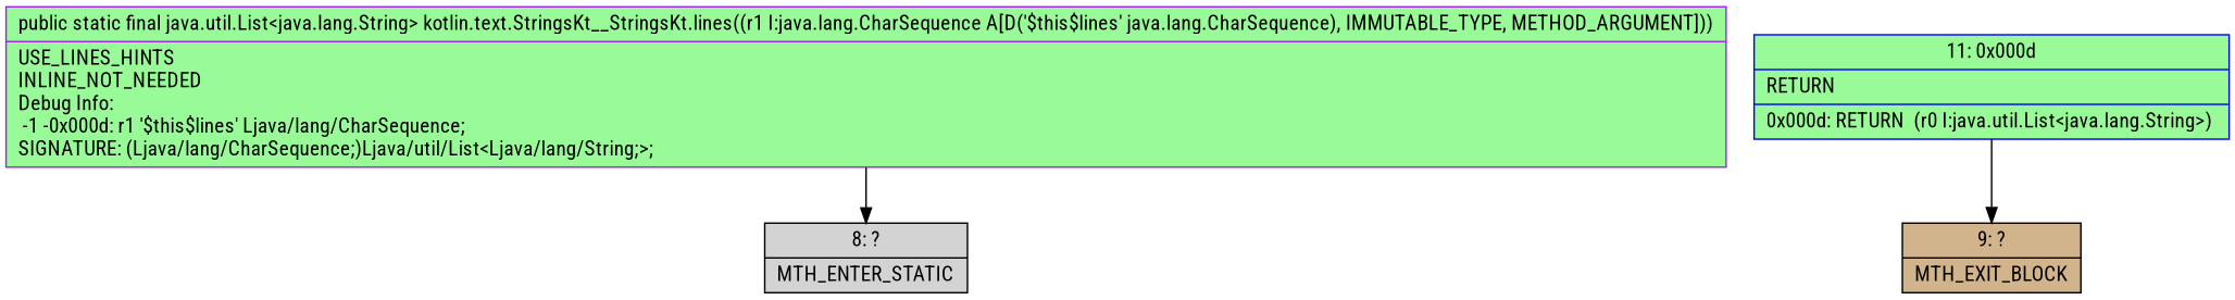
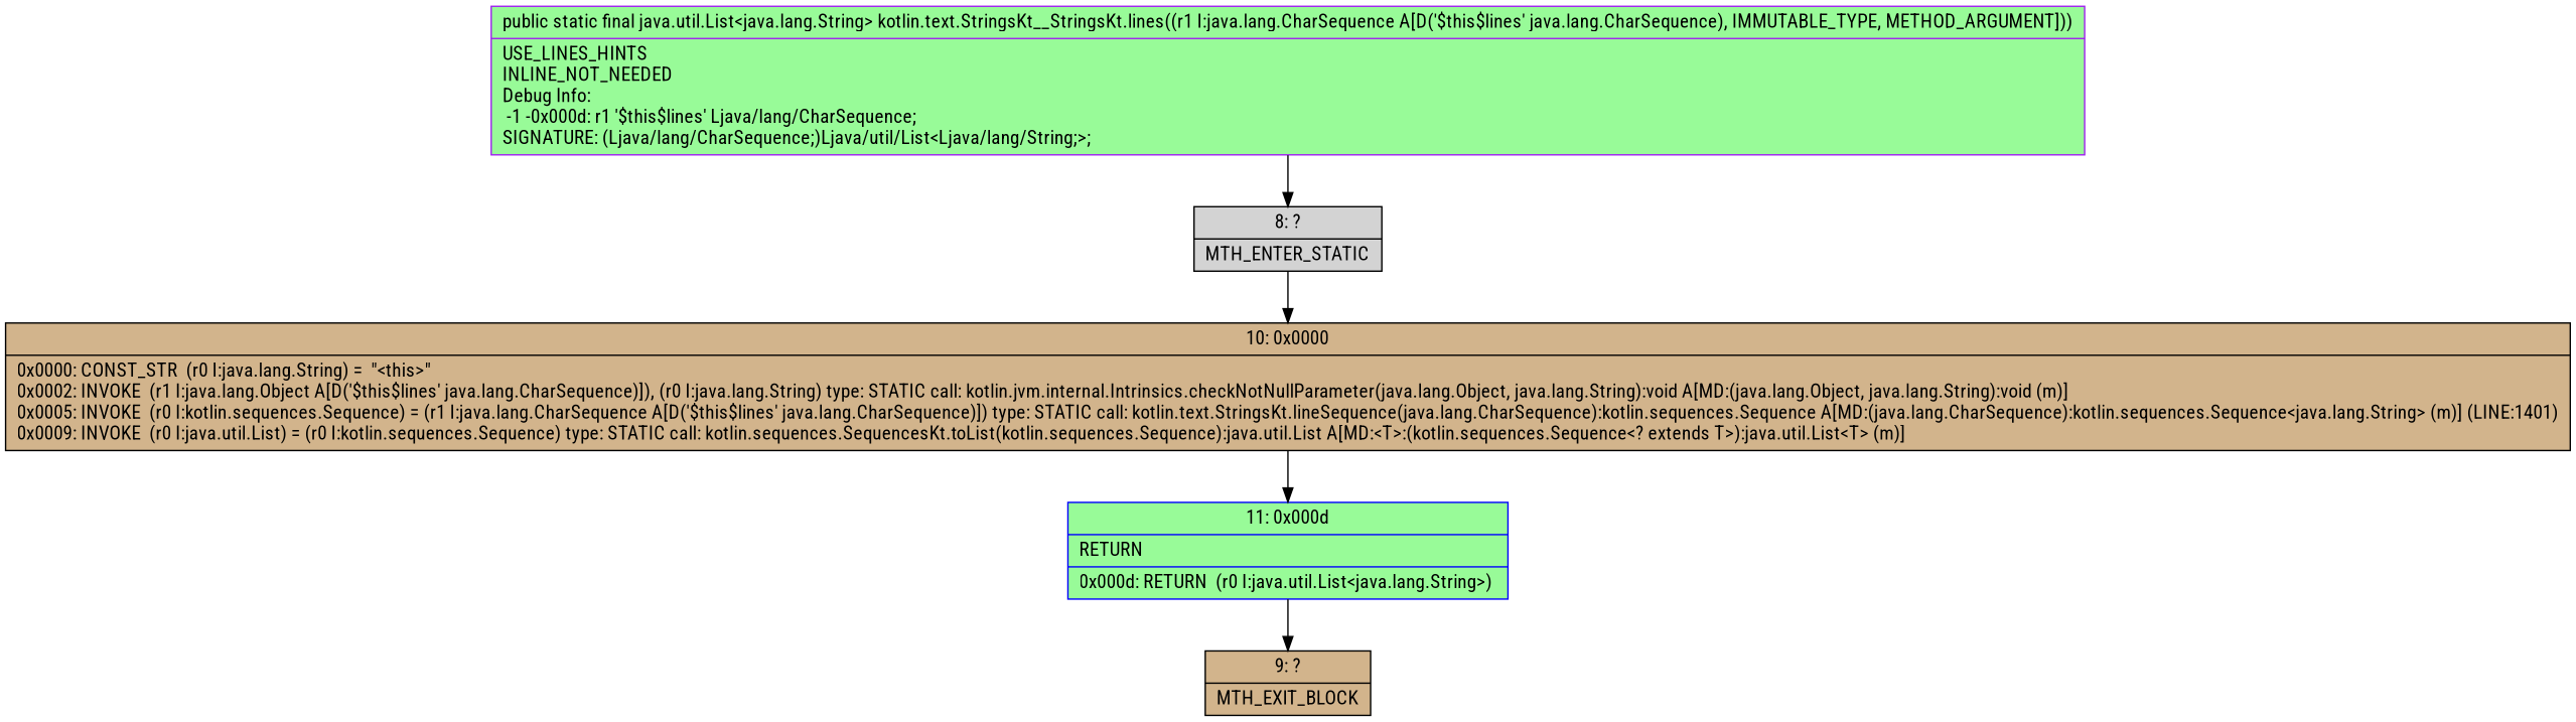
  digraph {
    fontname="Roboto Condensed"
    node [color=black fillcolor=tan fontname="Roboto Condensed" shape=record style=filled]
    edge [fontname="Roboto Condensed"]
    n1 [fillcolor=lightgrey label="{8\:\ ?|MTH_ENTER_STATIC\l}"]
+   n2 [label="{10\:\ 0x0000|0x0000: CONST_STR  (r0 I:java.lang.String) =  \"\<this\>\" \l0x0002: INVOKE  (r1 I:java.lang.Object A[D('$this$lines' java.lang.CharSequence)]), (r0 I:java.lang.String) type: STATIC call: kotlin.jvm.internal.Intrinsics.checkNotNullParameter(java.lang.Object, java.lang.String):void A[MD:(java.lang.Object, java.lang.String):void (m)]\l0x0005: INVOKE  (r0 I:kotlin.sequences.Sequence) = (r1 I:java.lang.CharSequence A[D('$this$lines' java.lang.CharSequence)]) type: STATIC call: kotlin.text.StringsKt.lineSequence(java.lang.CharSequence):kotlin.sequences.Sequence A[MD:(java.lang.CharSequence):kotlin.sequences.Sequence\<java.lang.String\> (m)] (LINE:1401)\l0x0009: INVOKE  (r0 I:java.util.List) = (r0 I:kotlin.sequences.Sequence) type: STATIC call: kotlin.sequences.SequencesKt.toList(kotlin.sequences.Sequence):java.util.List A[MD:\<T\>:(kotlin.sequences.Sequence\<? extends T\>):java.util.List\<T\> (m)]\l}"]
    n3 [color=blue fillcolor=palegreen label="{11\:\ 0x000d|RETURN\l|0x000d: RETURN  (r0 I:java.util.List\<java.lang.String\>) \l}"]
    n4 [label="{9\:\ ?|MTH_EXIT_BLOCK\l}"]
    n5 [color=purple fillcolor=palegreen label="{public static final java.util.List\<java.lang.String\> kotlin.text.StringsKt__StringsKt.lines((r1 I:java.lang.CharSequence A[D('$this$lines' java.lang.CharSequence), IMMUTABLE_TYPE, METHOD_ARGUMENT]))  | USE_LINES_HINTS\lINLINE_NOT_NEEDED\lDebug Info:\l  \-1 \-0x000d: r1 '$this$lines' Ljava\/lang\/CharSequence;\lSIGNATURE: (Ljava\/lang\/CharSequence;)Ljava\/util\/List\<Ljava\/lang\/String;\>;\l}"]
+   n1 -> n2
+   n2 -> n3
    n3 -> n4
    n5 -> n1
  }
